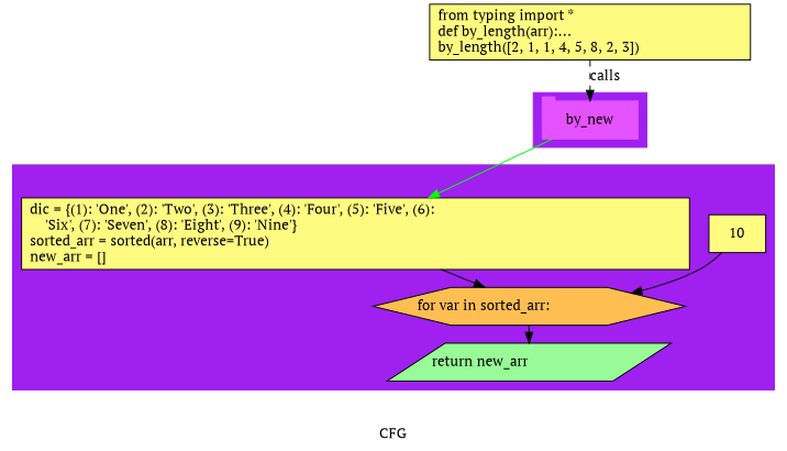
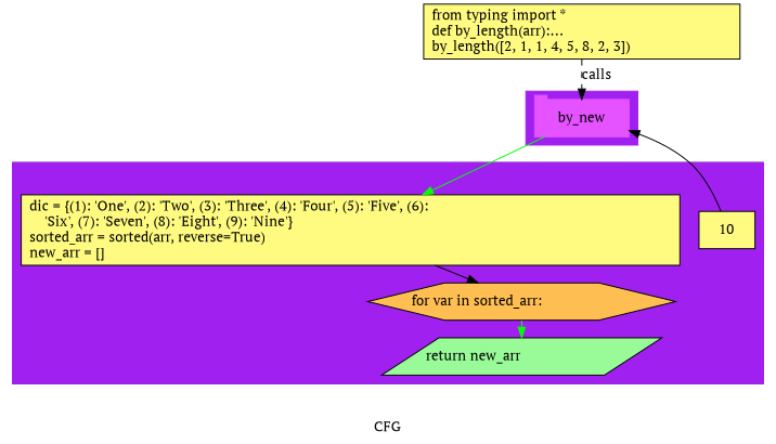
  digraph {
    compound=True
    fontname="PT Serif"
    label=CFG
    pack=False
    rankdir=TB
    ranksep=0.02
    node [fontname="PT Serif" shape=rectangle style="filled,solid" fillcolor="#FFFB81"]
    edge [color=green fontname="PT Serif"]
    n1 [color="#E552FF" height=0.5 label=by_new linenum="[23]" shape=tab style=filled width=1.2639 fillcolor=""]
    n2 [height=0.94444 label="dic = {(1): 'One', (2): 'Two', (3): 'Three', (4): 'Four', (5): 'Five', (6):\l    'Six', (7): 'Seven', (8): 'Eight', (9): 'Nine'}\lsorted_arr = sorted(arr, reverse=True)\lnew_arr = []\l" linenum="[3, 14, 15]" width=8.8194]
    n3 [fillcolor="#FFBE52" height=0.5 label="for var in sorted_arr:\l" linenum="[16]" shape=hexagon width=4.1277]
    n4 [fillcolor="#98fb98" height=0.5 label="return new_arr\l" linenum="[21]" shape=parallelogram width=3.4941]
    10 [height=0.5 linenum="[]" width=0.75]
    n6 [height=0.73611 label="from typing import *\ldef by_length(arr):...\lby_length([2, 1, 1, 4, 5, 8, 2, 3])\l" linenum="[1]" width=4.2361]
    subgraph cluster_1 {
      color=purple
      compound=true
      label=""
      shape=tab
      style=filled
      n1
    }
    subgraph cluster_2 {
      label=by_length
      n2
      n3
      n4
      10
      subgraph cluster_3 {
        color=purple
        compound=true
        label=""
        shape=tab
        style=filled
      }
      subgraph cluster_4 {
        color=purple
        compound=true
        label=""
        shape=tab
        style=filled
      }
    }
    n1 -> n2
    n2 -> n3 [color=black]
-   n3 -> n4 [color=black]
-   10 -> n3 [color=black]
+   n3 -> n4
+   10 -> n1 [color=black]
    n6 -> n1 [label=calls style=dashed color=""]
  }
